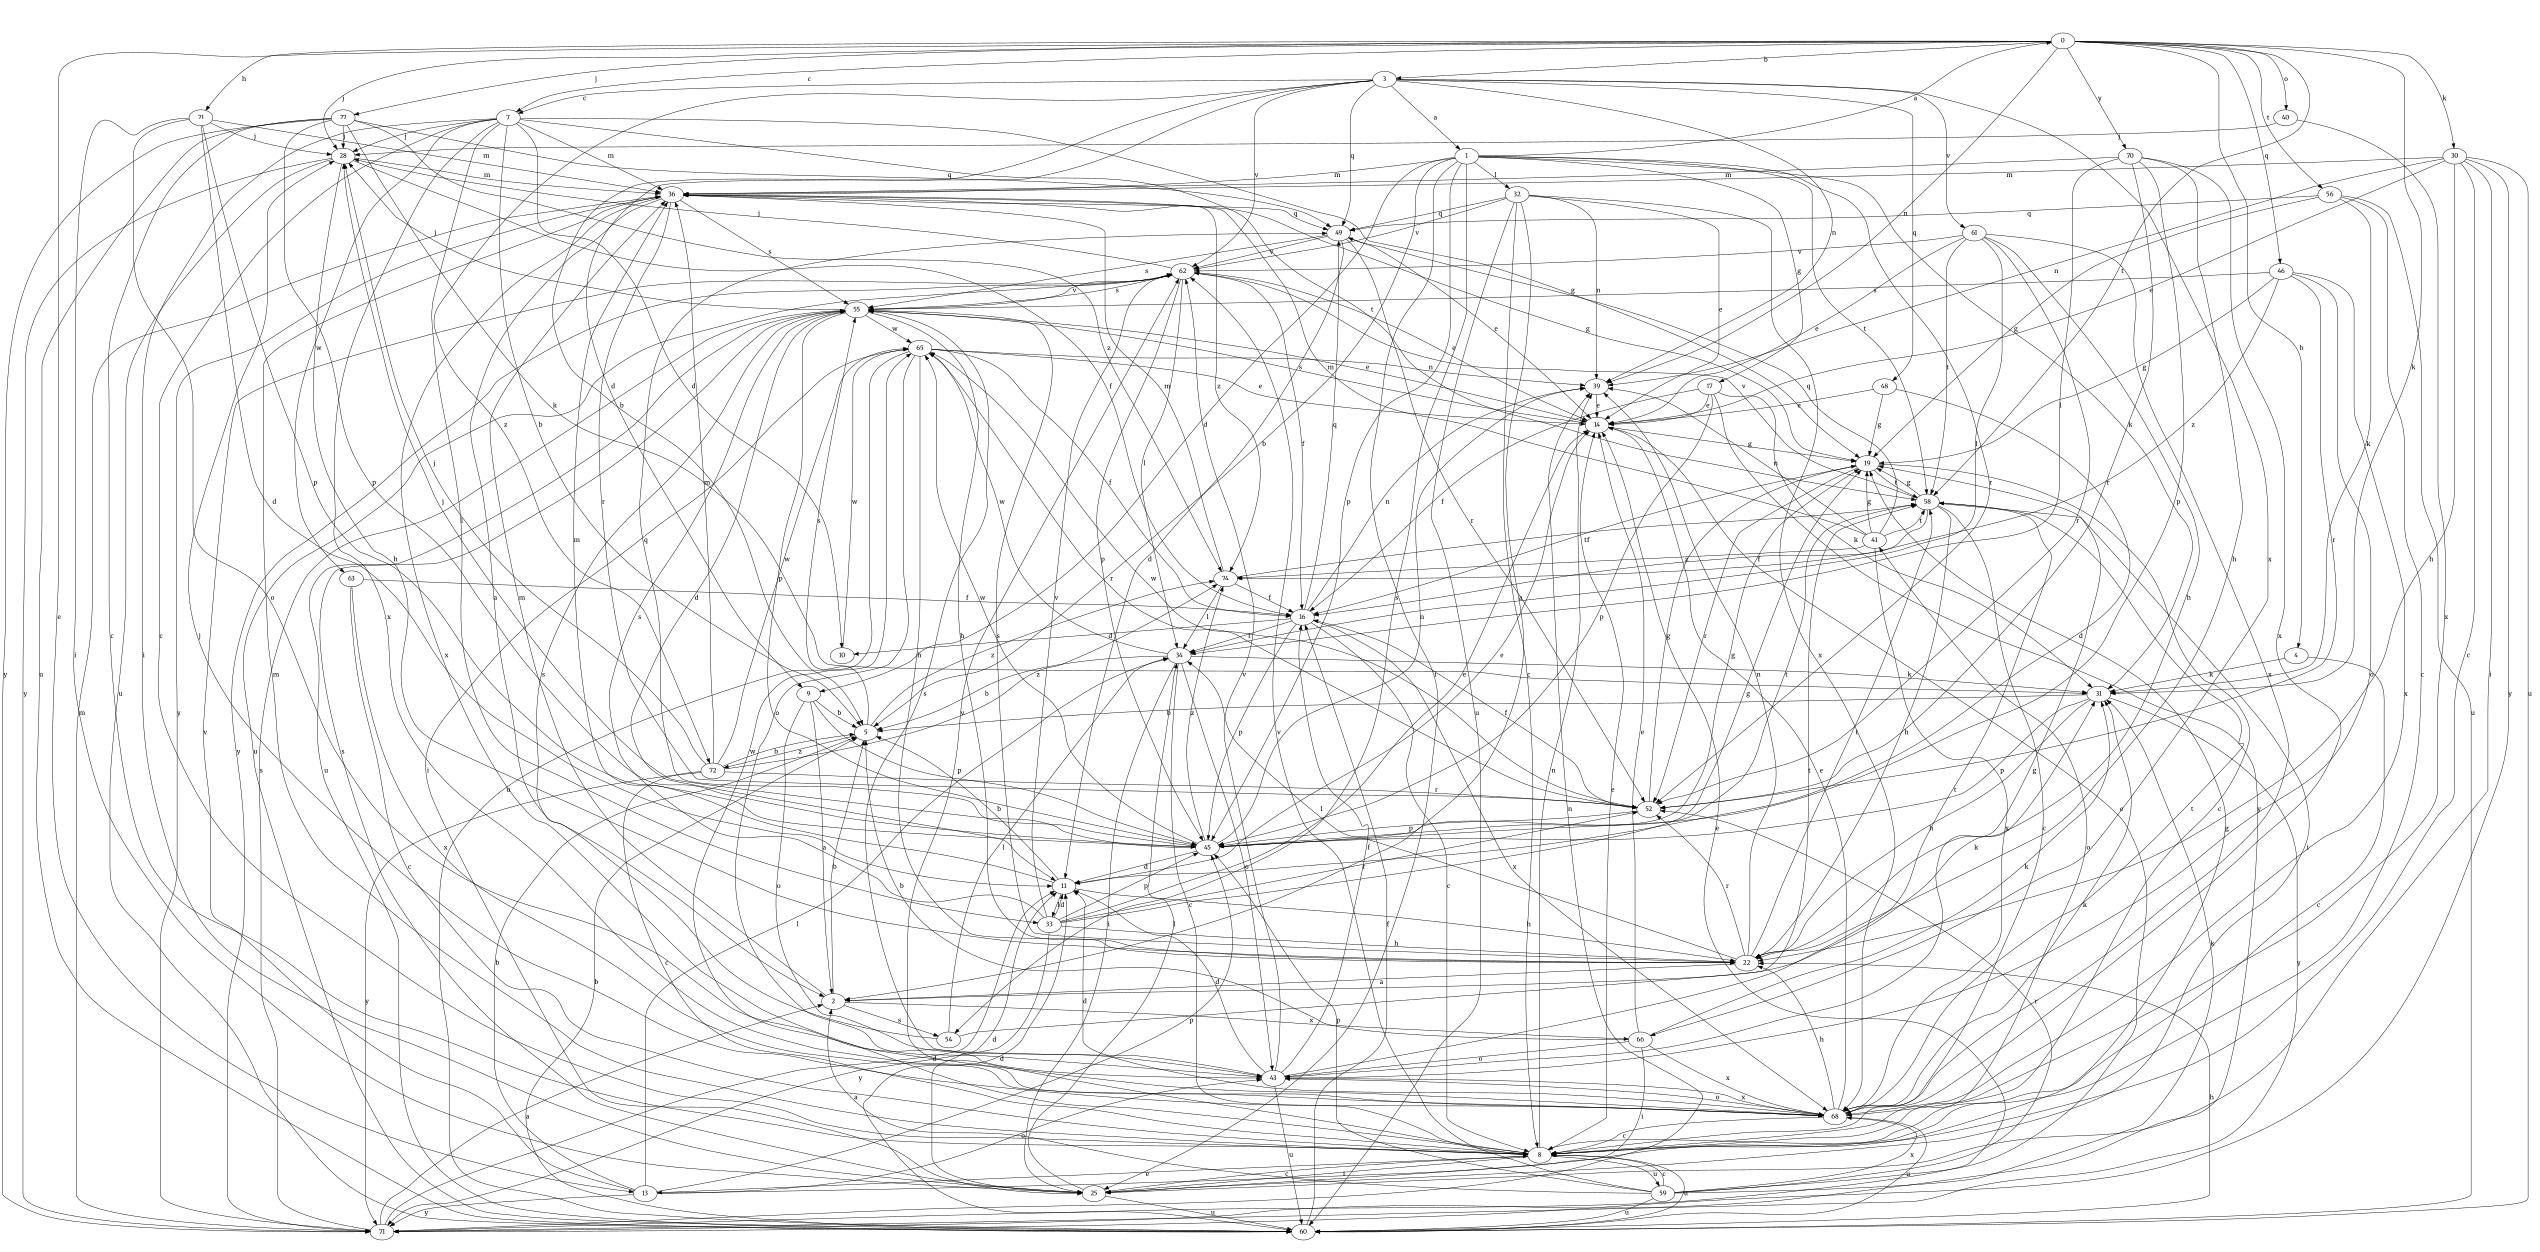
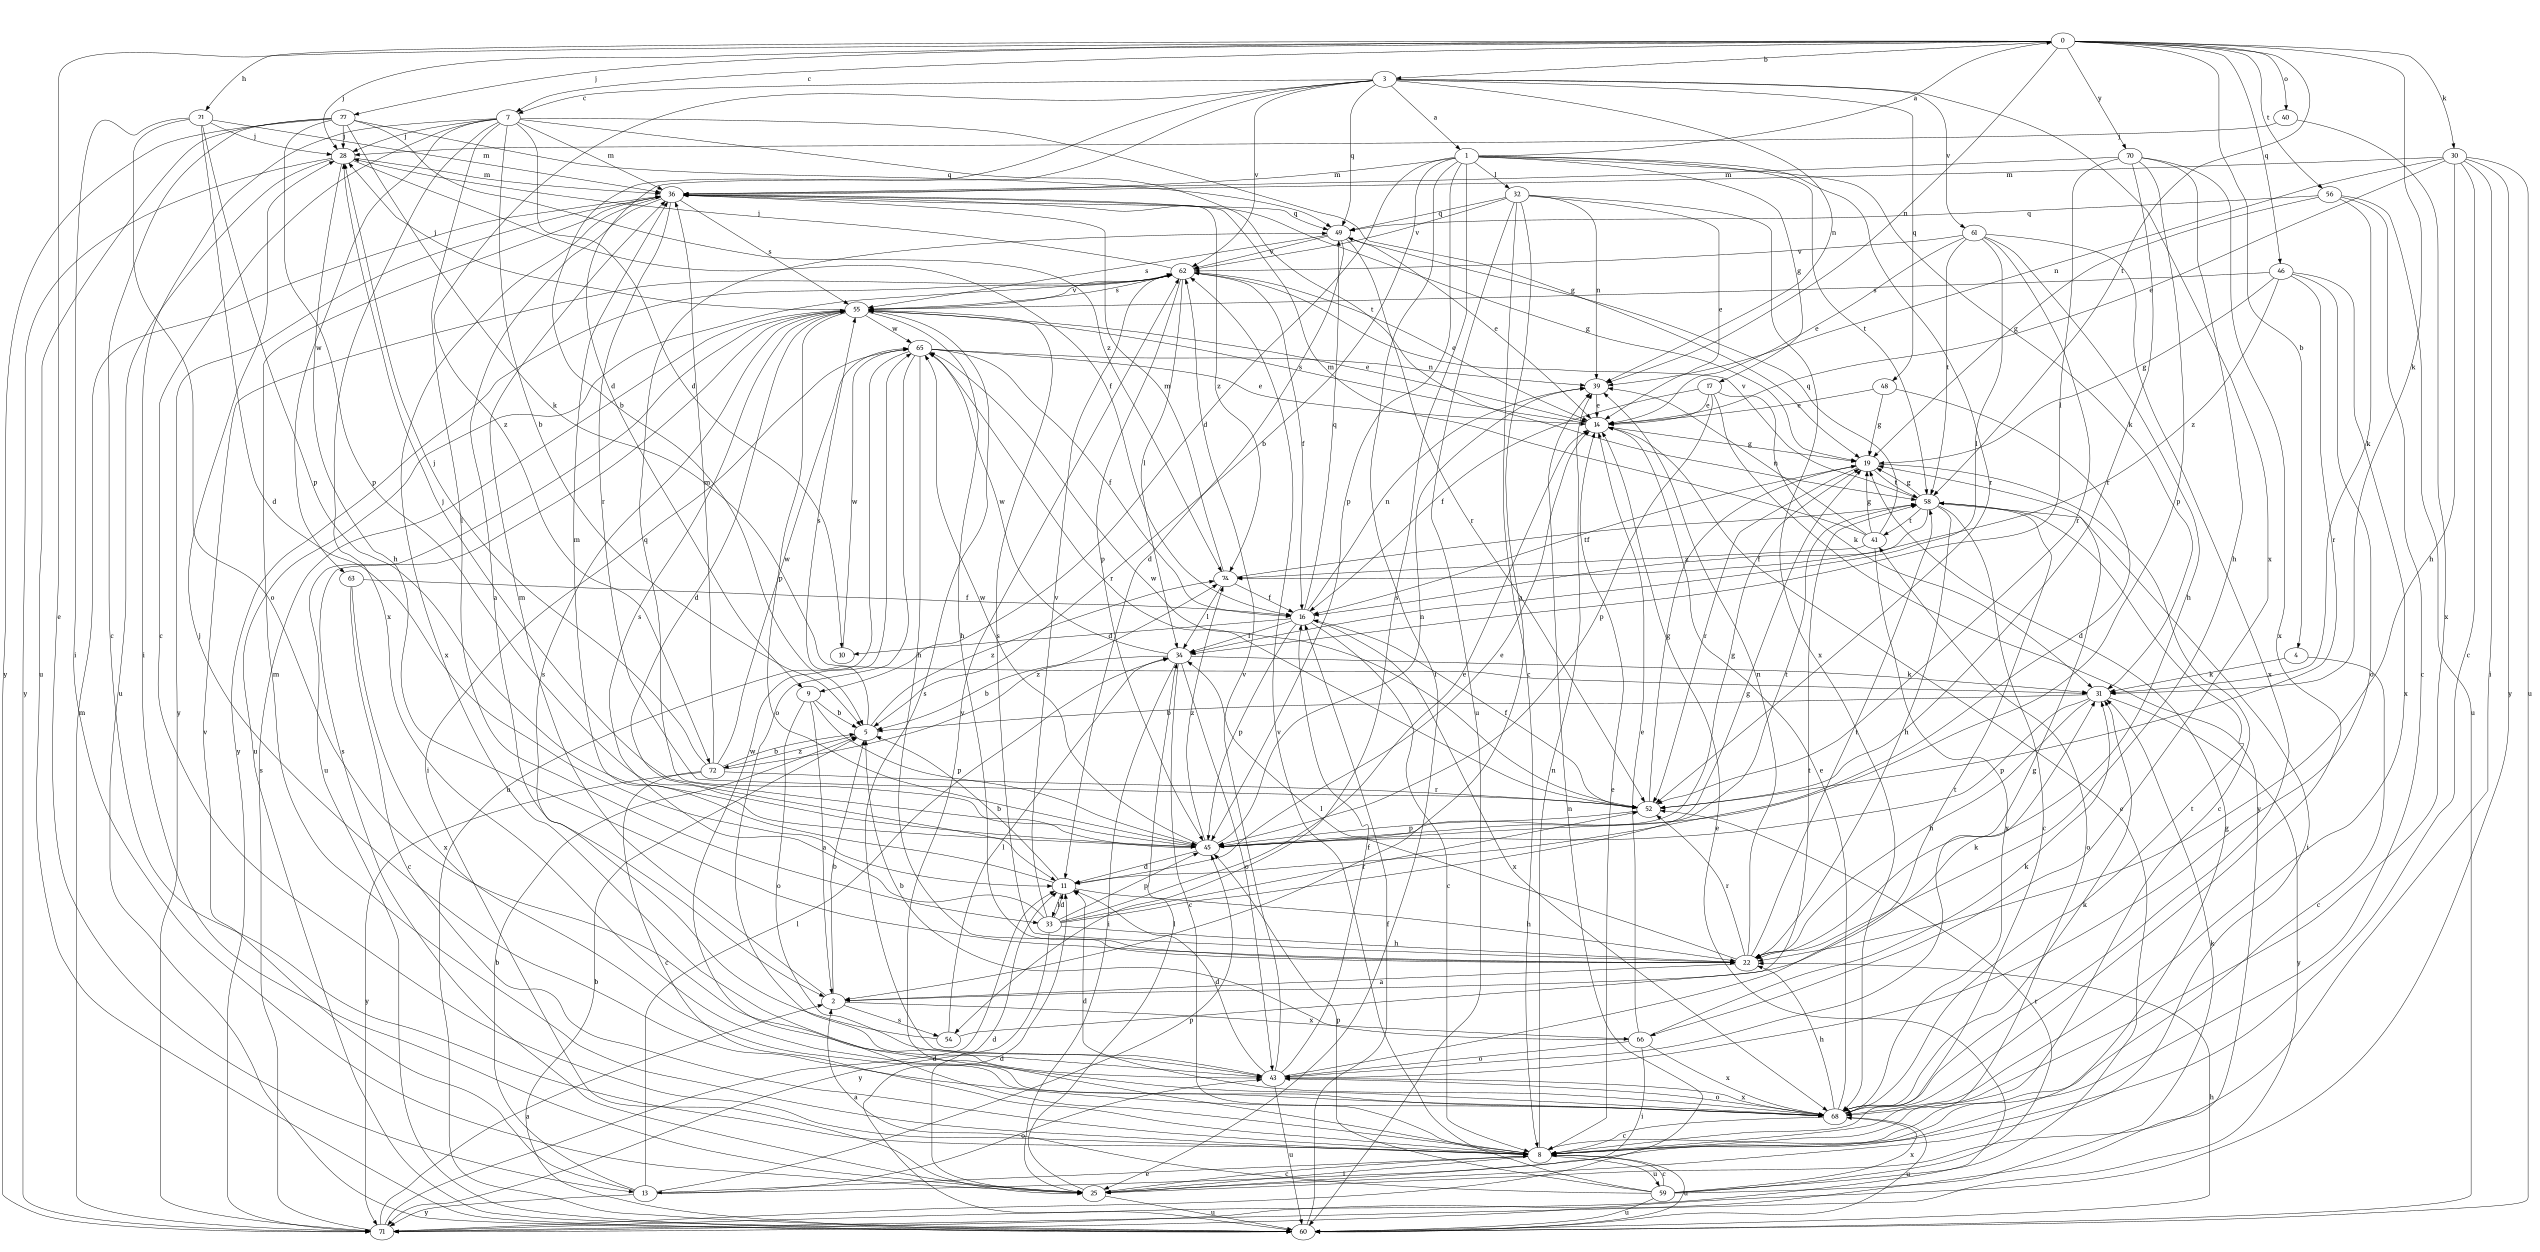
  strict digraph {
    fontname=Merriweather
    node [fontname=Merriweather]
    edge [fontname=Merriweather]
    0
    3
    4
    7
    13
    21
    27
    28
    30
    31
    39
    40
    46
    56
    58
    70
    1
    5
    9
    66
    48
    49
    61
    62
    72
    8
    25
    36
    10
    19
    33
    63
    68
    45
    43
    34
    71
    11
    74
    60
    22
    16
    14
    52
    55
    17
    32
    54
    2
    65
    41
    59
    0 -> 3 [label=b]
    0 -> 4 [label=b]
    0 -> 7 [label=c]
    0 -> 13 [label=e]
    0 -> 21 [label=h]
    0 -> 27 [label=j]
    0 -> 28 [label=j]
    0 -> 30 [label=k]
    0 -> 31 [label=k]
    0 -> 39 [label=n]
    0 -> 40 [label=o]
    0 -> 46 [label=q]
    0 -> 56 [label=t]
    0 -> 58 [label=t]
    0 -> 70 [label=y]
    3 -> 7 [label=c]
    3 -> 39 [label=n]
    3 -> 1 [label=a]
    3 -> 5 [label=b]
    3 -> 9 [label=d]
    3 -> 66 [label=x]
    3 -> 48 [label=q]
    3 -> 49 [label=q]
    3 -> 61 [label=v]
    3 -> 62 [label=v]
    3 -> 72 [label=z]
    4 -> 31 [label=k]
    4 -> 8 [label=c]
    7 -> 28 [label=j]
    7 -> 58 [label=t]
    7 -> 5 [label=b]
    7 -> 8 [label=c]
    7 -> 25 [label=i]
    7 -> 36 [label=m]
    7 -> 10 [label=d]
    7 -> 19 [label=g]
    7 -> 33 [label=l]
    7 -> 63 [label=w]
    7 -> 68 [label=x]
    13 -> 5 [label=b]
    13 -> 62 [label=v]
    13 -> 19 [label=g]
    13 -> 45 [label=p]
    13 -> 43 [label=o]
    13 -> 34 [label=l]
    13 -> 71 [label=y]
    21 -> 28 [label=j]
    21 -> 25 [label=i]
    21 -> 36 [label=m]
    21 -> 45 [label=p]
    21 -> 43 [label=o]
    21 -> 11 [label=d]
    27 -> 28 [label=j]
    27 -> 31 [label=k]
    27 -> 49 [label=q]
    27 -> 8 [label=c]
    27 -> 45 [label=p]
    27 -> 71 [label=y]
    27 -> 74 [label=z]
    27 -> 60 [label=u]
    28 -> 36 [label=m]
    28 -> 71 [label=y]
    28 -> 60 [label=u]
    28 -> 22 [label=h]
    28 -> 16 [label=f]
    30 -> 39 [label=n]
    30 -> 8 [label=c]
    30 -> 25 [label=i]
    30 -> 36 [label=m]
    30 -> 71 [label=y]
    30 -> 60 [label=u]
    30 -> 22 [label=h]
    30 -> 14 [label=e]
    31 -> 5 [label=b]
    31 -> 45 [label=p]
    31 -> 71 [label=y]
    31 -> 22 [label=h]
    39 -> 14 [label=e]
    40 -> 28 [label=j]
    40 -> 68 [label=x]
    46 -> 19 [label=g]
    46 -> 68 [label=x]
    46 -> 43 [label=o]
    46 -> 74 [label=z]
    46 -> 52 [label=r]
    46 -> 55 [label=s]
    56 -> 31 [label=k]
    56 -> 49 [label=q]
    56 -> 8 [label=c]
    56 -> 19 [label=g]
    56 -> 60 [label=u]
    58 -> 62 [label=v]
    58 -> 8 [label=c]
    58 -> 25 [label=i]
    58 -> 19 [label=g]
    58 -> 22 [label=h]
    58 -> 16 [label=f]
    70 -> 36 [label=m]
    70 -> 68 [label=x]
    70 -> 45 [label=p]
    70 -> 34 [label=l]
    70 -> 22 [label=h]
    70 -> 52 [label=r]
    1 -> 0 [label=a]
    1 -> 31 [label=k]
    1 -> 58 [label=t]
    1 -> 5 [label=b]
    1 -> 9 [label=d]
    1 -> 25 [label=i]
    1 -> 36 [label=m]
    1 -> 45 [label=p]
    1 -> 52 [label=r]
    1 -> 17 [label=g]
    1 -> 32 [label=l]
    1 -> 54 [label=s]
    5 -> 72 [label=z]
    5 -> 74 [label=z]
    5 -> 55 [label=s]
    9 -> 5 [label=b]
    9 -> 45 [label=p]
    9 -> 43 [label=o]
    9 -> 2 [label=a]
    66 -> 31 [label=k]
    66 -> 5 [label=b]
    66 -> 25 [label=i]
    66 -> 68 [label=x]
    66 -> 43 [label=o]
    66 -> 14 [label=e]
    48 -> 19 [label=g]
    48 -> 11 [label=d]
    48 -> 14 [label=e]
    49 -> 62 [label=v]
    49 -> 11 [label=d]
    49 -> 14 [label=e]
    49 -> 52 [label=r]
    49 -> 55 [label=s]
    61 -> 58 [label=t]
    61 -> 62 [label=v]
    61 -> 68 [label=x]
    61 -> 34 [label=l]
    61 -> 22 [label=h]
    61 -> 14 [label=e]
    61 -> 52 [label=r]
    62 -> 28 [label=j]
    62 -> 45 [label=p]
    62 -> 34 [label=l]
    62 -> 71 [label=y]
    62 -> 60 [label=u]
    62 -> 16 [label=f]
    62 -> 14 [label=e]
    62 -> 55 [label=s]
    72 -> 28 [label=j]
    72 -> 5 [label=b]
    72 -> 8 [label=c]
    72 -> 36 [label=m]
    72 -> 71 [label=y]
    72 -> 74 [label=z]
    72 -> 52 [label=r]
    72 -> 65 [label=w]
    8 -> 13 [label=e]
    8 -> 39 [label=n]
    8 -> 62 [label=v]
    8 -> 25 [label=i]
    8 -> 36 [label=m]
    8 -> 60 [label=u]
    8 -> 14 [label=e]
    8 -> 65 [label=w]
    8 -> 41 [label=o]
    8 -> 59 [label=u]
    25 -> 8 [label=c]
    25 -> 34 [label=l]
    25 -> 11 [label=d]
    25 -> 60 [label=u]
    25 -> 55 [label=s]
    36 -> 49 [label=q]
    36 -> 19 [label=g]
    36 -> 68 [label=x]
    36 -> 71 [label=y]
    36 -> 74 [label=z]
    36 -> 52 [label=r]
    36 -> 55 [label=s]
    36 -> 2 [label=a]
    10 -> 65 [label=w]
    19 -> 58 [label=t]
    19 -> 8 [label=c]
    19 -> 16 [label=f]
    19 -> 52 [label=r]
    33 -> 62 [label=v]
    33 -> 19 [label=g]
    33 -> 45 [label=p]
    33 -> 71 [label=y]
    33 -> 11 [label=d]
    33 -> 22 [label=h]
    33 -> 14 [label=e]
    33 -> 52 [label=r]
    33 -> 55 [label=s]
    63 -> 8 [label=c]
    63 -> 68 [label=x]
    63 -> 16 [label=f]
    68 -> 28 [label=j]
    68 -> 31 [label=k]
    68 -> 58 [label=t]
    68 -> 8 [label=c]
    68 -> 43 [label=o]
    68 -> 11 [label=d]
    68 -> 60 [label=u]
    68 -> 22 [label=h]
    68 -> 14 [label=e]
    45 -> 28 [label=j]
    45 -> 39 [label=n]
    45 -> 58 [label=t]
    45 -> 49 [label=q]
    45 -> 19 [label=g]
    45 -> 11 [label=d]
    45 -> 74 [label=z]
    45 -> 65 [label=w]
    43 -> 58 [label=t]
    43 -> 62 [label=v]
    43 -> 19 [label=g]
    43 -> 68 [label=x]
    43 -> 11 [label=d]
    43 -> 60 [label=u]
    43 -> 16 [label=f]
    43 -> 55 [label=s]
    34 -> 31 [label=k]
    34 -> 5 [label=b]
    34 -> 8 [label=c]
    34 -> 25 [label=i]
    34 -> 43 [label=o]
    34 -> 65 [label=w]
    71 -> 39 [label=n]
    71 -> 36 [label=m]
    71 -> 11 [label=d]
    71 -> 14 [label=e]
    71 -> 55 [label=s]
    71 -> 2 [label=a]
    11 -> 5 [label=b]
    11 -> 36 [label=m]
    11 -> 33 [label=l]
    11 -> 22 [label=h]
    11 -> 14 [label=e]
    74 -> 58 [label=t]
    74 -> 36 [label=m]
    74 -> 34 [label=l]
    74 -> 16 [label=f]
    60 -> 5 [label=b]
    60 -> 11 [label=d]
    60 -> 22 [label=h]
    60 -> 16 [label=f]
    22 -> 39 [label=n]
    22 -> 58 [label=t]
    22 -> 34 [label=l]
    22 -> 52 [label=r]
    22 -> 55 [label=s]
    22 -> 2 [label=a]
    16 -> 39 [label=n]
    16 -> 49 [label=q]
    16 -> 8 [label=c]
    16 -> 10 [label=d]
    16 -> 68 [label=x]
    16 -> 45 [label=p]
    16 -> 34 [label=l]
    14 -> 19 [label=g]
    14 -> 55 [label=s]
    52 -> 19 [label=g]
    52 -> 45 [label=p]
    52 -> 16 [label=f]
    52 -> 65 [label=w]
    55 -> 28 [label=j]
    55 -> 62 [label=v]
    55 -> 45 [label=p]
    55 -> 11 [label=d]
    55 -> 60 [label=u]
    55 -> 22 [label=h]
    55 -> 14 [label=e]
    55 -> 65 [label=w]
    17 -> 31 [label=k]
    17 -> 45 [label=p]
    17 -> 71 [label=y]
    17 -> 16 [label=f]
    17 -> 14 [label=e]
    32 -> 39 [label=n]
    32 -> 49 [label=q]
    32 -> 62 [label=v]
    32 -> 8 [label=c]
    32 -> 68 [label=x]
    32 -> 60 [label=u]
    32 -> 14 [label=e]
    32 -> 2 [label=a]
    54 -> 58 [label=t]
    54 -> 34 [label=l]
    54 -> 55 [label=s]
    2 -> 31 [label=k]
    2 -> 5 [label=b]
    2 -> 66 [label=x]
    2 -> 36 [label=m]
    2 -> 54 [label=s]
    65 -> 39 [label=n]
    65 -> 25 [label=i]
    65 -> 43 [label=o]
    65 -> 60 [label=u]
    65 -> 22 [label=h]
    65 -> 16 [label=f]
    65 -> 14 [label=e]
    65 -> 52 [label=r]
    41 -> 39 [label=n]
-   41 -> 58 [label=t]
+   58 -> 41 [label=t]
    41 -> 49 [label=q]
    41 -> 36 [label=m]
    41 -> 19 [label=g]
    41 -> 68 [label=x]
    41 -> 74 [label=z]
    59 -> 31 [label=k]
    59 -> 62 [label=v]
    59 -> 8 [label=c]
    59 -> 68 [label=x]
    59 -> 45 [label=p]
    59 -> 60 [label=u]
    59 -> 14 [label=e]
    59 -> 52 [label=r]
    59 -> 2 [label=a]
  }
